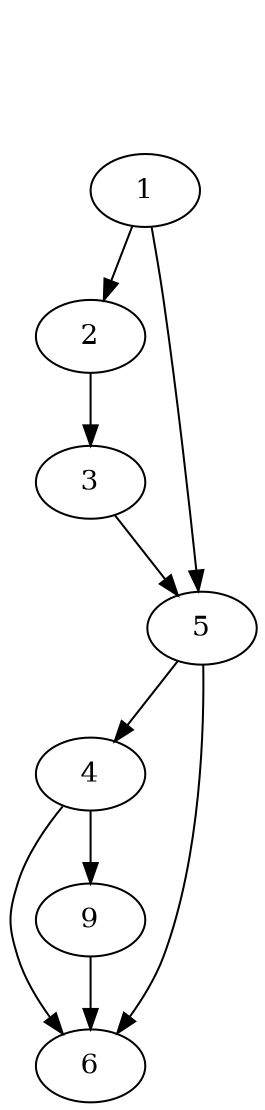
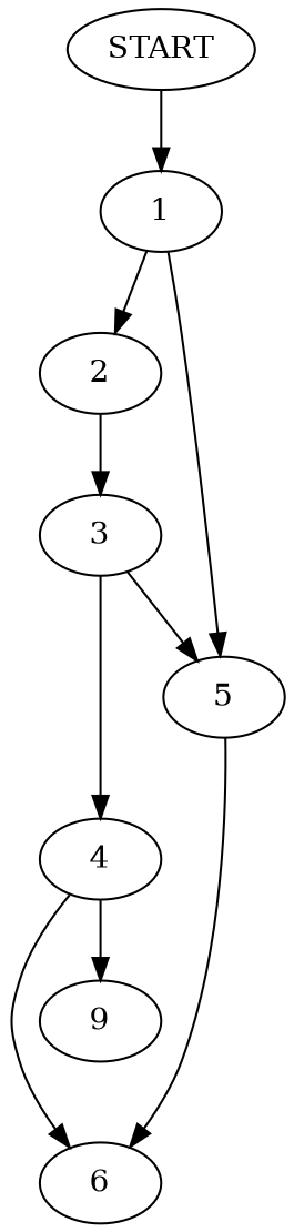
  digraph {
+   n1 [label=START]
    1
    2
    5
    3
    4
    6
    n8 [label=9]
+   n1 -> 1
    1 -> 2
    1 -> 5
    2 -> 3
    5 -> 6
    3 -> 5
-   5 -> 4
+   3 -> 4
    4 -> 6
    4 -> n8
-   n8 -> 6
  }
